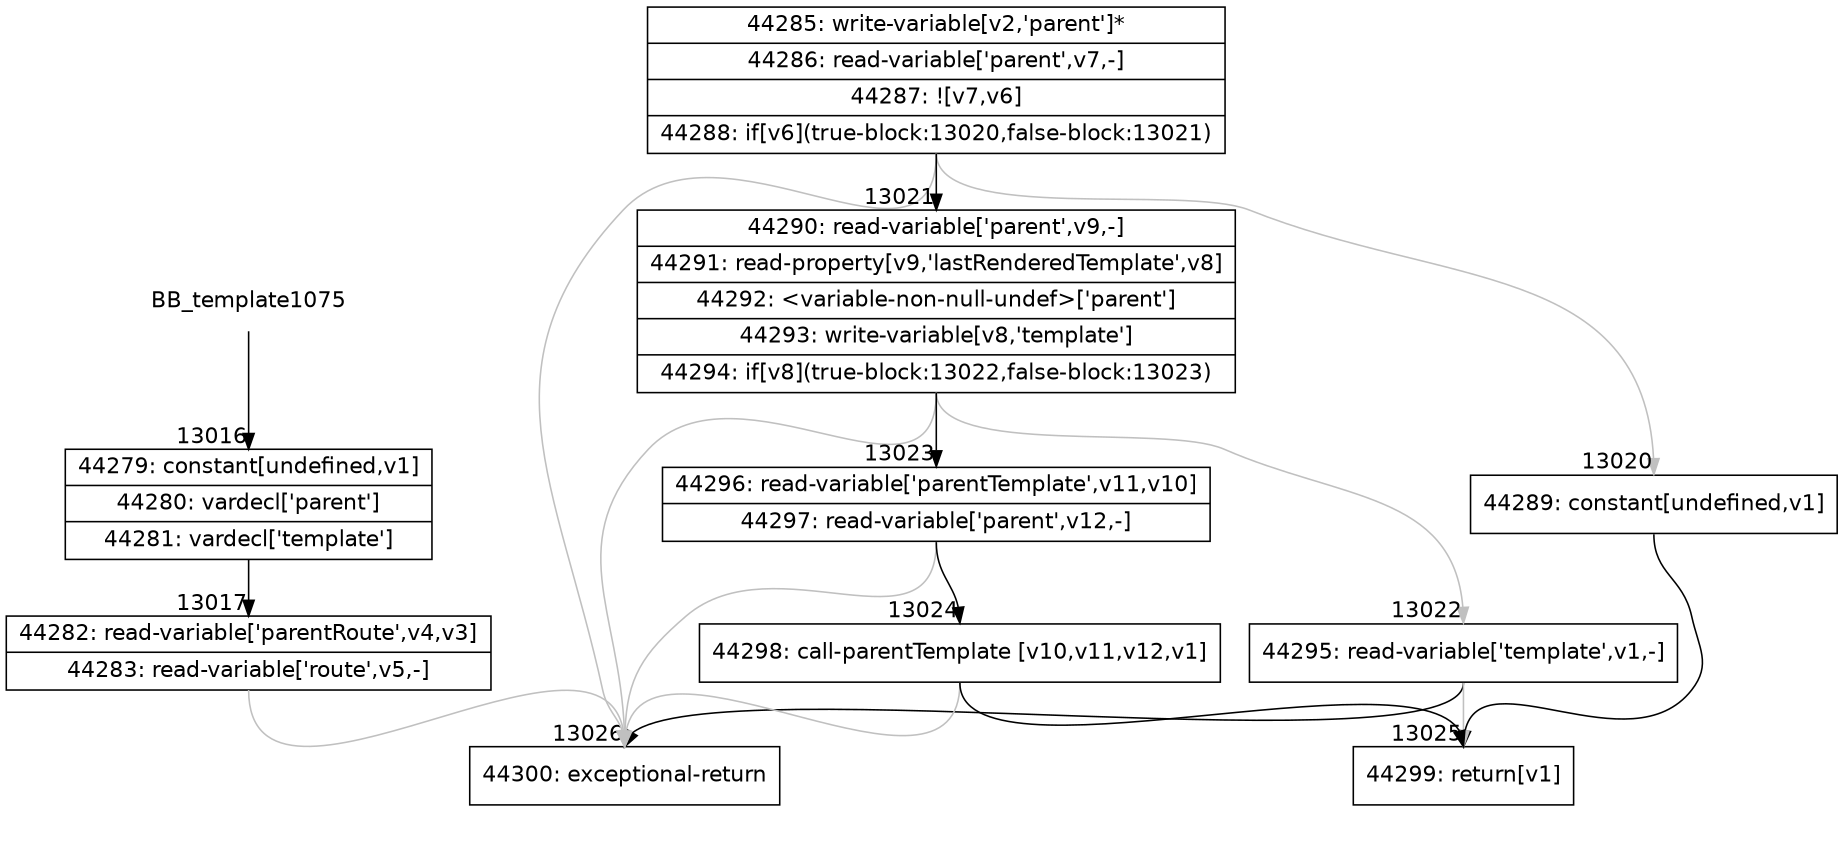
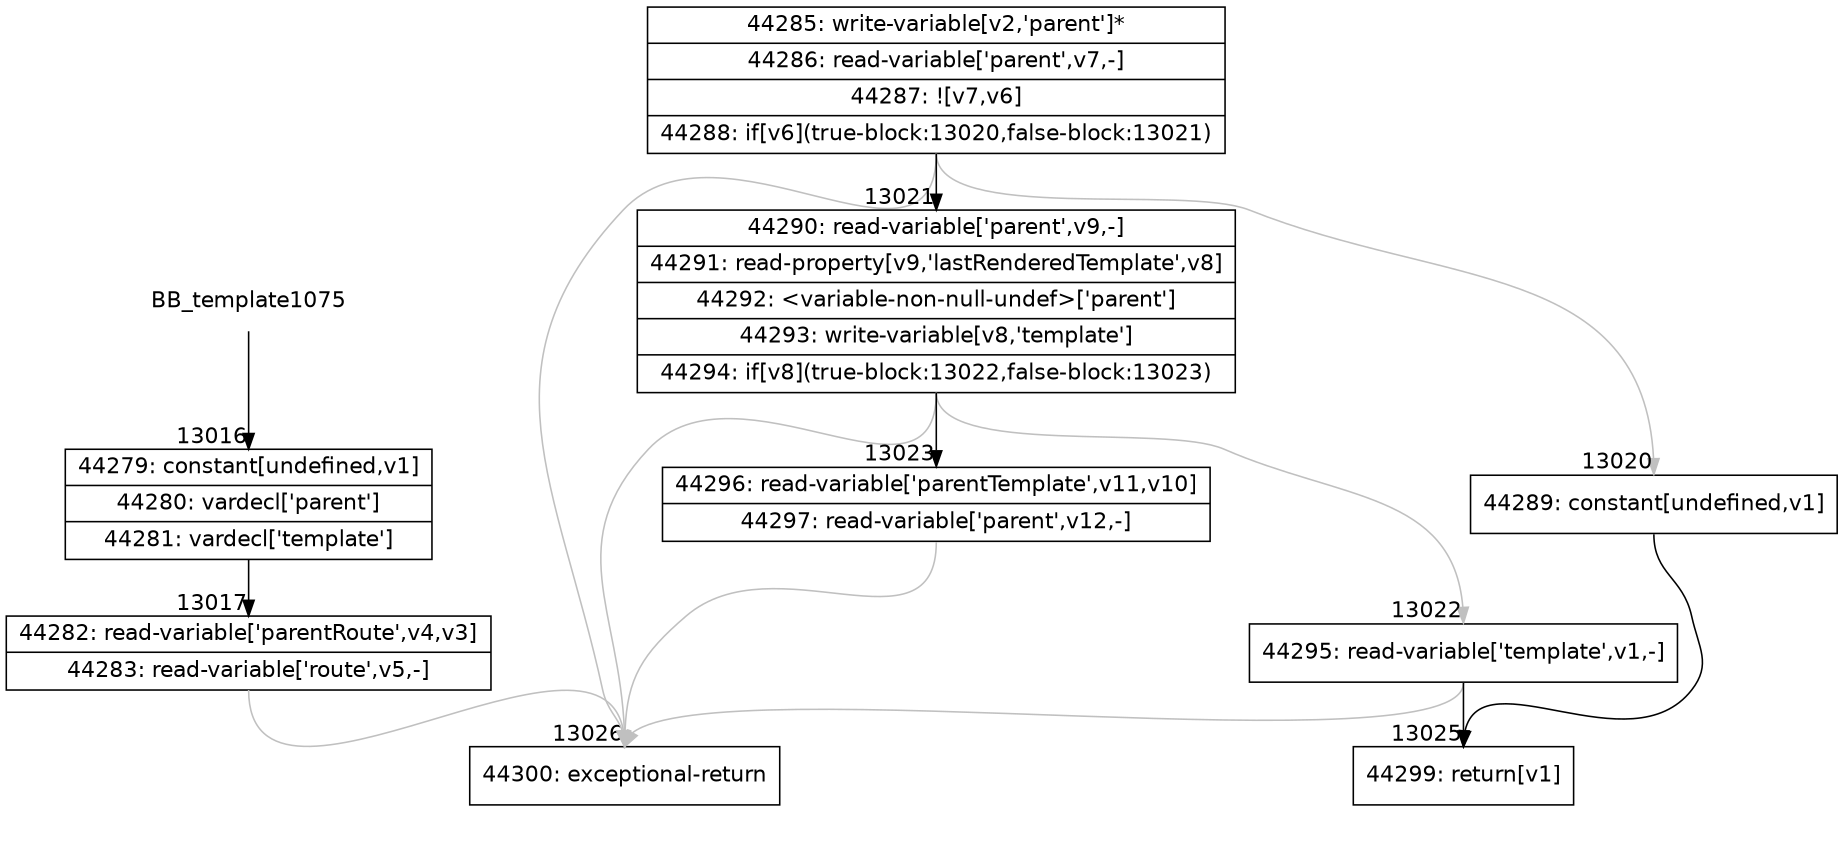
  digraph {
    fontname="DejaVu Sans"
    rankdir=TD
    node [fontname="DejaVu Sans" shape=record]
    edge [fontname="DejaVu Sans" headport=n tailport=s]
    n1 [label=BB_template1075 shape=none]
    n2 [label="{44279: constant[undefined,v1]|44280: vardecl['parent']|44281: vardecl['template']}"]
    n3 [label="{44282: read-variable['parentRoute',v4,v3]|44283: read-variable['route',v5,-]}"]
    n4 [label="{44300: exceptional-return}"]
    n5 [label="{44285: write-variable[v2,'parent']*|44286: read-variable['parent',v7,-]|44287: ![v7,v6]|44288: if[v6](true-block:13020,false-block:13021)}"]
    n6 [label="{44289: constant[undefined,v1]}"]
    n7 [label="{44290: read-variable['parent',v9,-]|44291: read-property[v9,'lastRenderedTemplate',v8]|44292: \<variable-non-null-undef\>['parent']|44293: write-variable[v8,'template']|44294: if[v8](true-block:13022,false-block:13023)}"]
    n8 [label="{44299: return[v1]}"]
    n9 [label="{44295: read-variable['template',v1,-]}"]
    n10 [label="{44296: read-variable['parentTemplate',v11,v10]|44297: read-variable['parent',v12,-]}"]
-   n11 [label="{44298: call-parentTemplate [v10,v11,v12,v1]}"]
    n1 -> n2 [headlabel="    13016"]
    n2 -> n3 [headlabel="      13017"]
    n3 -> n4 [color=gray headlabel="      13026"]
    n5 -> n4 [color=gray]
    n5 -> n6 [color=gray headlabel="      13020"]
    n5 -> n7 [headlabel="      13021"]
    n6 -> n8 [headlabel="      13025"]
    n7 -> n4 [color=gray]
    n7 -> n9 [color=gray headlabel="      13022"]
    n7 -> n10 [headlabel="      13023"]
-   n9 -> n4 [color=black]
-   n9 -> n8 [color=gray]
+   n9 -> n4 [color=gray]
+   n9 -> n8
    n10 -> n4 [color=gray]
-   n10 -> n11 [headlabel="      13024"]
-   n11 -> n4 [color=gray]
-   n11 -> n8
  }
